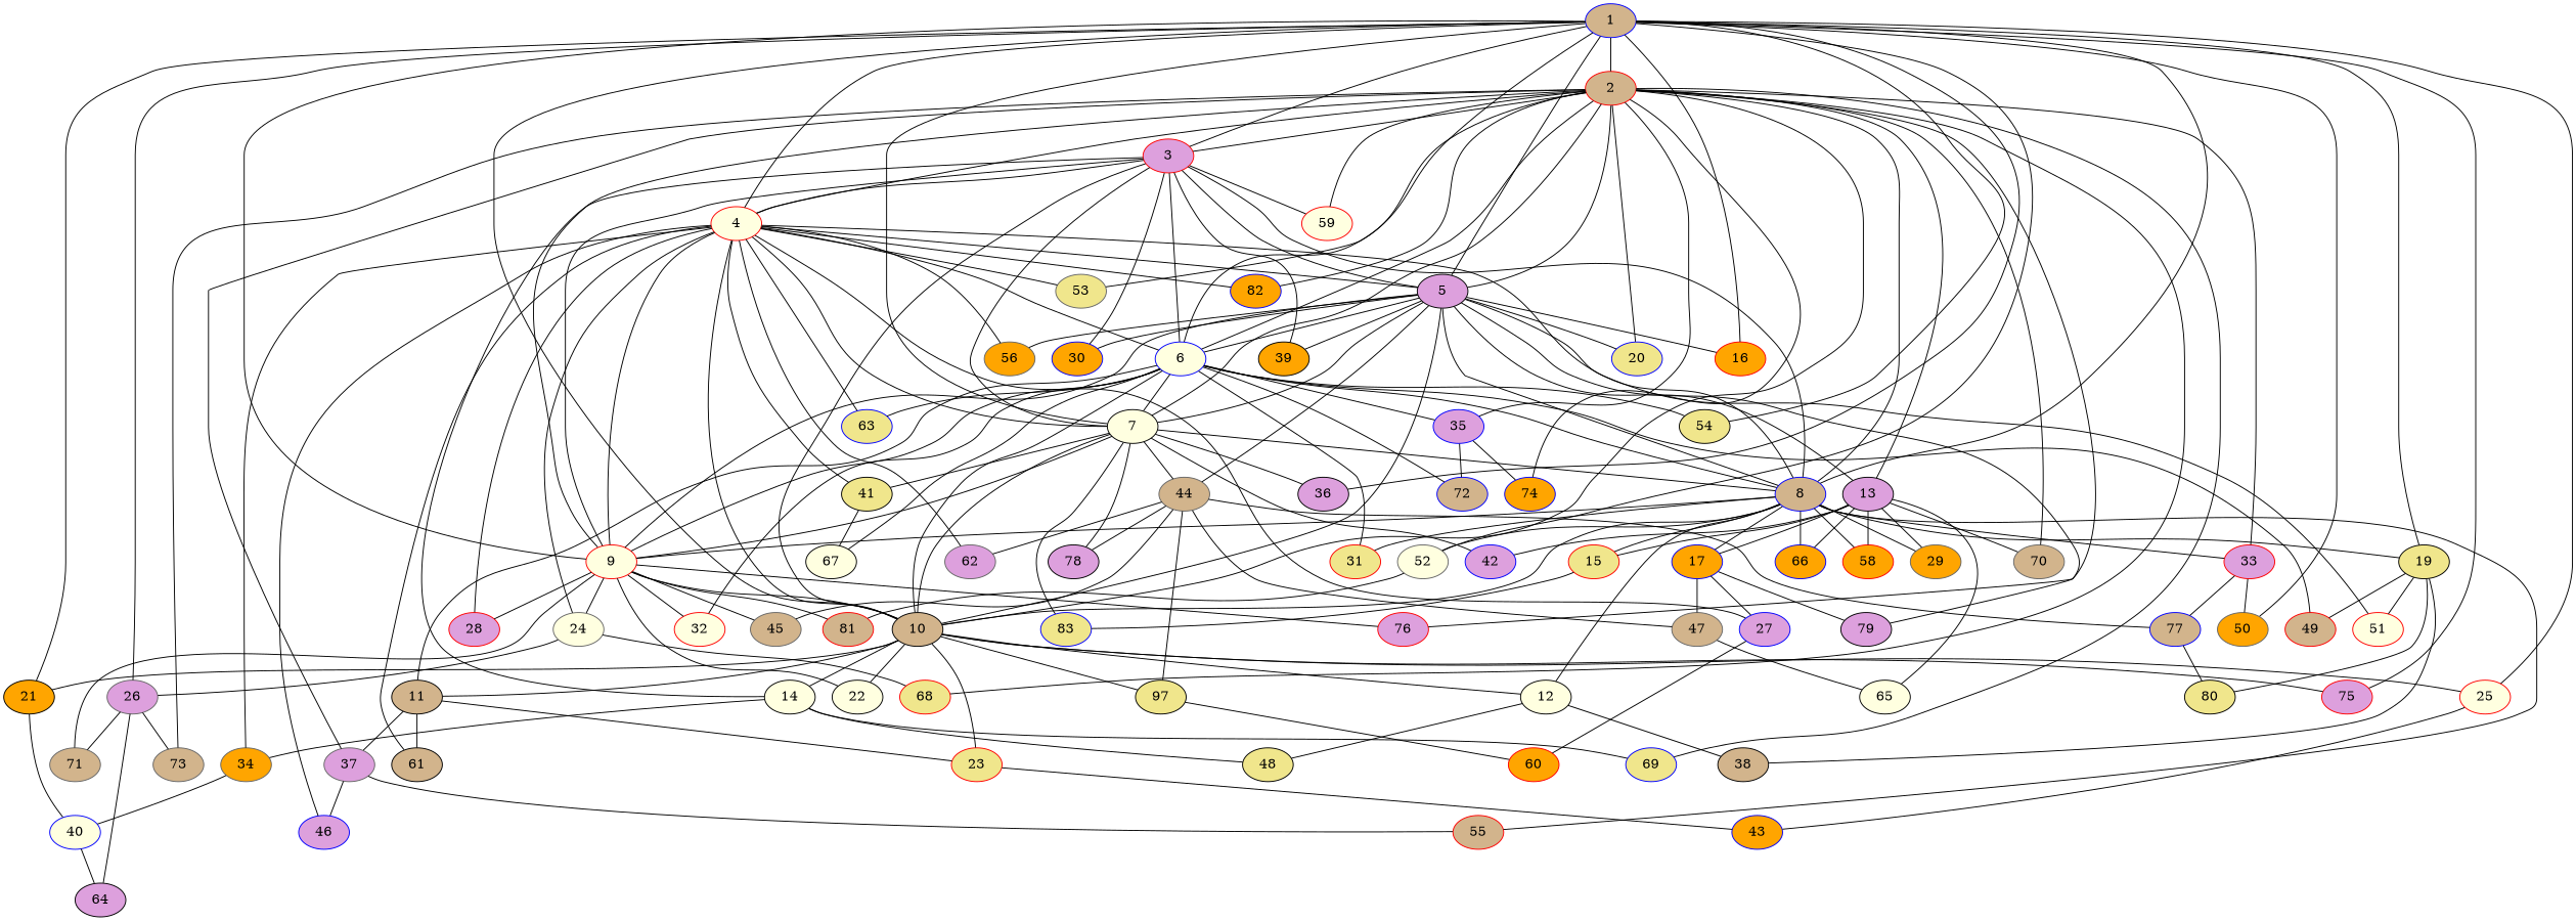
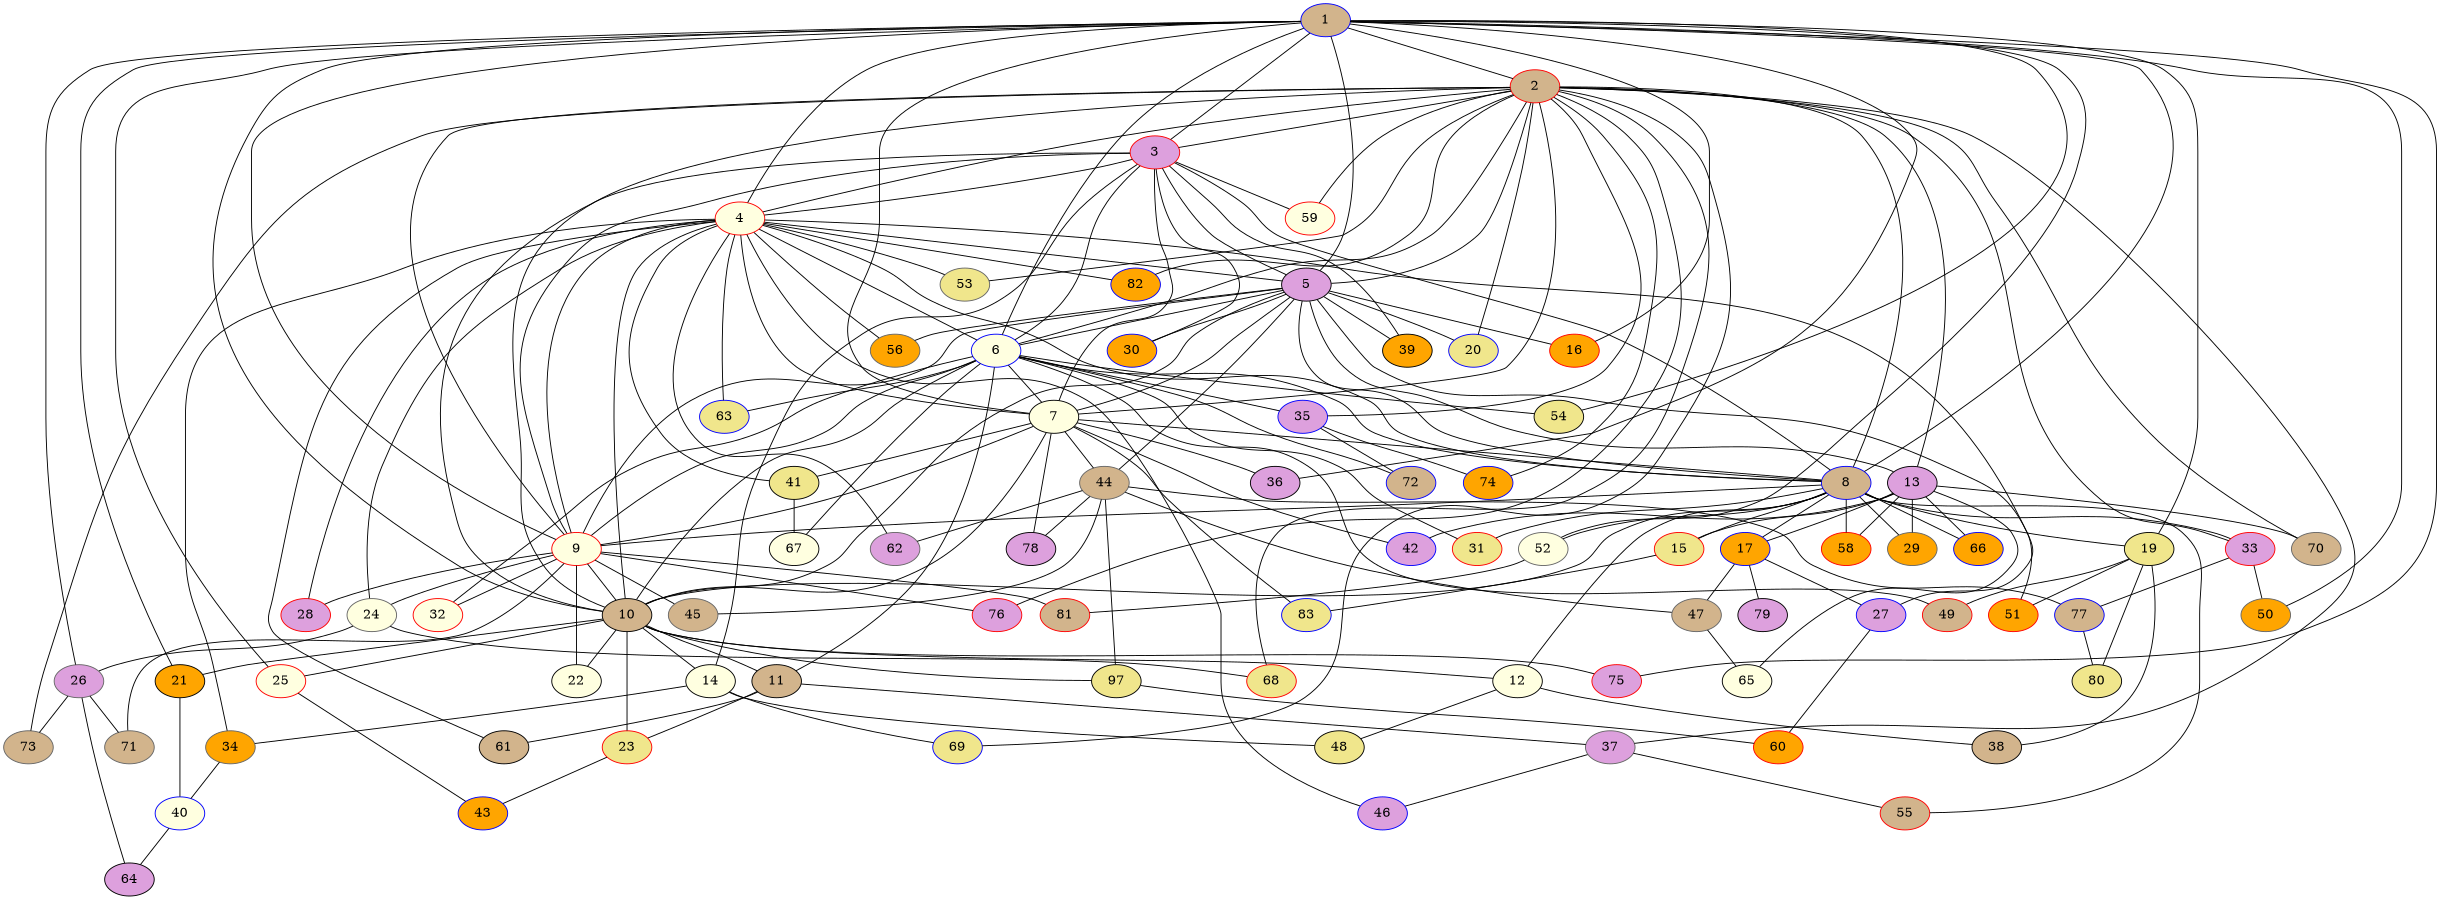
  graph {
    node [color=black fillcolor=tan style=filled]
    1 [color=blue]
    2 [color=red]
    3 [color=red fillcolor=plum]
    4 [color=red fillcolor=lightyellow]
    5 [fillcolor=plum]
    6 [color=blue fillcolor=lightyellow]
    7 [fillcolor=lightyellow]
    8 [color=blue]
    9 [color=red fillcolor=lightyellow]
    10
    16 [color=red fillcolor=orange]
    19 [fillcolor=khaki]
    21 [fillcolor=orange]
    25 [color=red fillcolor=lightyellow]
    26 [color=gray40 fillcolor=plum]
    36 [fillcolor=plum]
    50 [color=gray40 fillcolor=orange]
    52 [color=gray40 fillcolor=lightyellow]
    54 [fillcolor=khaki]
    75 [color=red fillcolor=plum]
    13 [fillcolor=plum]
    20 [color=blue fillcolor=khaki]
    33 [color=red fillcolor=plum]
    35 [color=blue fillcolor=plum]
    37 [color=gray40 fillcolor=plum]
    53 [color=gray40 fillcolor=khaki]
    59 [color=red fillcolor=lightyellow]
    68 [color=red fillcolor=khaki]
    69 [color=blue fillcolor=khaki]
    70 [color=gray40]
    73 [color=gray40]
    74 [color=blue fillcolor=orange]
    76 [color=red fillcolor=plum]
    82 [color=blue fillcolor=orange]
    14 [fillcolor=lightyellow]
    30 [color=blue fillcolor=orange]
    39 [fillcolor=orange]
    24 [color=gray40 fillcolor=lightyellow]
    27 [color=blue fillcolor=plum]
    28 [color=red fillcolor=plum]
    34 [color=gray40 fillcolor=orange]
    41 [fillcolor=khaki]
    46 [color=blue fillcolor=plum]
    56 [color=gray40 fillcolor=orange]
    61
    62 [color=gray40 fillcolor=plum]
    63 [color=blue fillcolor=khaki]
    44 [color=gray40]
-   51 [color=red fillcolor=lightyellow]
+   51 [color=red fillcolor=orange]
    79 [fillcolor=plum]
    11
    31 [color=red fillcolor=khaki]
    32 [color=red fillcolor=lightyellow]
    49 [color=red]
    67 [fillcolor=lightyellow]
    72 [color=blue]
    42 [color=blue fillcolor=plum]
    78 [fillcolor=plum]
    83 [color=blue fillcolor=khaki]
    12 [fillcolor=lightyellow]
    15 [color=red fillcolor=khaki]
    17 [color=blue fillcolor=orange]
    29 [color=gray40 fillcolor=orange]
    55 [color=red]
    58 [color=red fillcolor=orange]
    66 [color=blue fillcolor=orange]
    22 [fillcolor=lightyellow]
    45 [color=gray40]
    71 [color=gray40]
    81 [color=red]
    23 [color=red fillcolor=khaki]
    n72 [fillcolor=khaki label=97]
    38
    80 [fillcolor=khaki]
    40 [color=blue fillcolor=lightyellow]
    43 [color=blue fillcolor=orange]
    64 [fillcolor=plum]
    65 [fillcolor=lightyellow]
    77 [color=blue]
    48 [fillcolor=khaki]
    60 [color=red fillcolor=orange]
    47 [color=gray40]
    1 -- 2
    1 -- 3
    1 -- 4
    1 -- 5
    1 -- 6
    1 -- 7
    1 -- 8
    1 -- 9
    1 -- 10
    1 -- 16
    1 -- 19
    1 -- 21
    1 -- 25
    1 -- 26
    1 -- 36
    1 -- 50
    1 -- 52
    1 -- 54
    1 -- 75
    2 -- 3
    2 -- 4
    2 -- 5
    2 -- 6
    2 -- 7
    2 -- 8
    2 -- 9
    2 -- 10
    2 -- 13
    2 -- 20
    2 -- 33
    2 -- 35
    2 -- 37
    2 -- 53
    2 -- 59
    2 -- 68
    2 -- 69
    2 -- 70
    2 -- 73
    2 -- 74
    2 -- 76
    2 -- 82
    3 -- 4
    3 -- 5
    3 -- 6
    3 -- 7
    3 -- 8
    3 -- 9
    3 -- 10
    3 -- 59
    3 -- 14
    3 -- 30
    3 -- 39
    4 -- 5
    4 -- 6
    4 -- 7
    4 -- 8
    4 -- 9
    4 -- 10
    4 -- 53
    4 -- 82
    4 -- 24
    4 -- 27
    4 -- 28
    4 -- 34
    4 -- 41
    4 -- 46
    4 -- 56
    4 -- 61
    4 -- 62
    4 -- 63
    5 -- 6
    5 -- 7
    5 -- 8
    5 -- 9
    5 -- 10
    5 -- 16
    5 -- 13
    5 -- 20
    5 -- 30
    5 -- 39
    5 -- 56
    5 -- 44
    5 -- 51
-   5 -- 79
    6 -- 7
    6 -- 8
    6 -- 9
    6 -- 10
    6 -- 54
    6 -- 35
    6 -- 63
    6 -- 11
    6 -- 31
    6 -- 32
    6 -- 49
    6 -- 67
    6 -- 72
    7 -- 8
    7 -- 9
    7 -- 10
    7 -- 36
    7 -- 41
    7 -- 44
    7 -- 42
    7 -- 78
    7 -- 83
    8 -- 9
    8 -- 10
    8 -- 19
    8 -- 52
    8 -- 33
    8 -- 31
    8 -- 12
    8 -- 15
    8 -- 17
    8 -- 29
    8 -- 55
    8 -- 58
    8 -- 66
    9 -- 10
    9 -- 76
    9 -- 24
    9 -- 28
    9 -- 32
    9 -- 22
    9 -- 45
    9 -- 71
    9 -- 81
    10 -- 21
    10 -- 25
    10 -- 75
    10 -- 14
    10 -- 11
    10 -- 12
    10 -- 22
    10 -- 23
    10 -- n72
    19 -- 51
    19 -- 49
    19 -- 38
    19 -- 80
    21 -- 40
    25 -- 43
    26 -- 73
    26 -- 71
    26 -- 64
    52 -- 81
    13 -- 70
    13 -- 42
    13 -- 15
    13 -- 17
    13 -- 29
    13 -- 58
    13 -- 66
    13 -- 65
    33 -- 50
    33 -- 77
    35 -- 74
    35 -- 72
    37 -- 46
    37 -- 55
    14 -- 69
    14 -- 34
    14 -- 48
    24 -- 26
    24 -- 68
    27 -- 60
    34 -- 40
    41 -- 67
    44 -- 62
    44 -- 78
    44 -- 45
    44 -- n72
    44 -- 77
    44 -- 47
    11 -- 37
    11 -- 61
    11 -- 23
    12 -- 38
    12 -- 48
    15 -- 83
    17 -- 27
    17 -- 79
    17 -- 47
    23 -- 43
    n72 -- 60
    40 -- 64
    77 -- 80
    47 -- 65
  }
